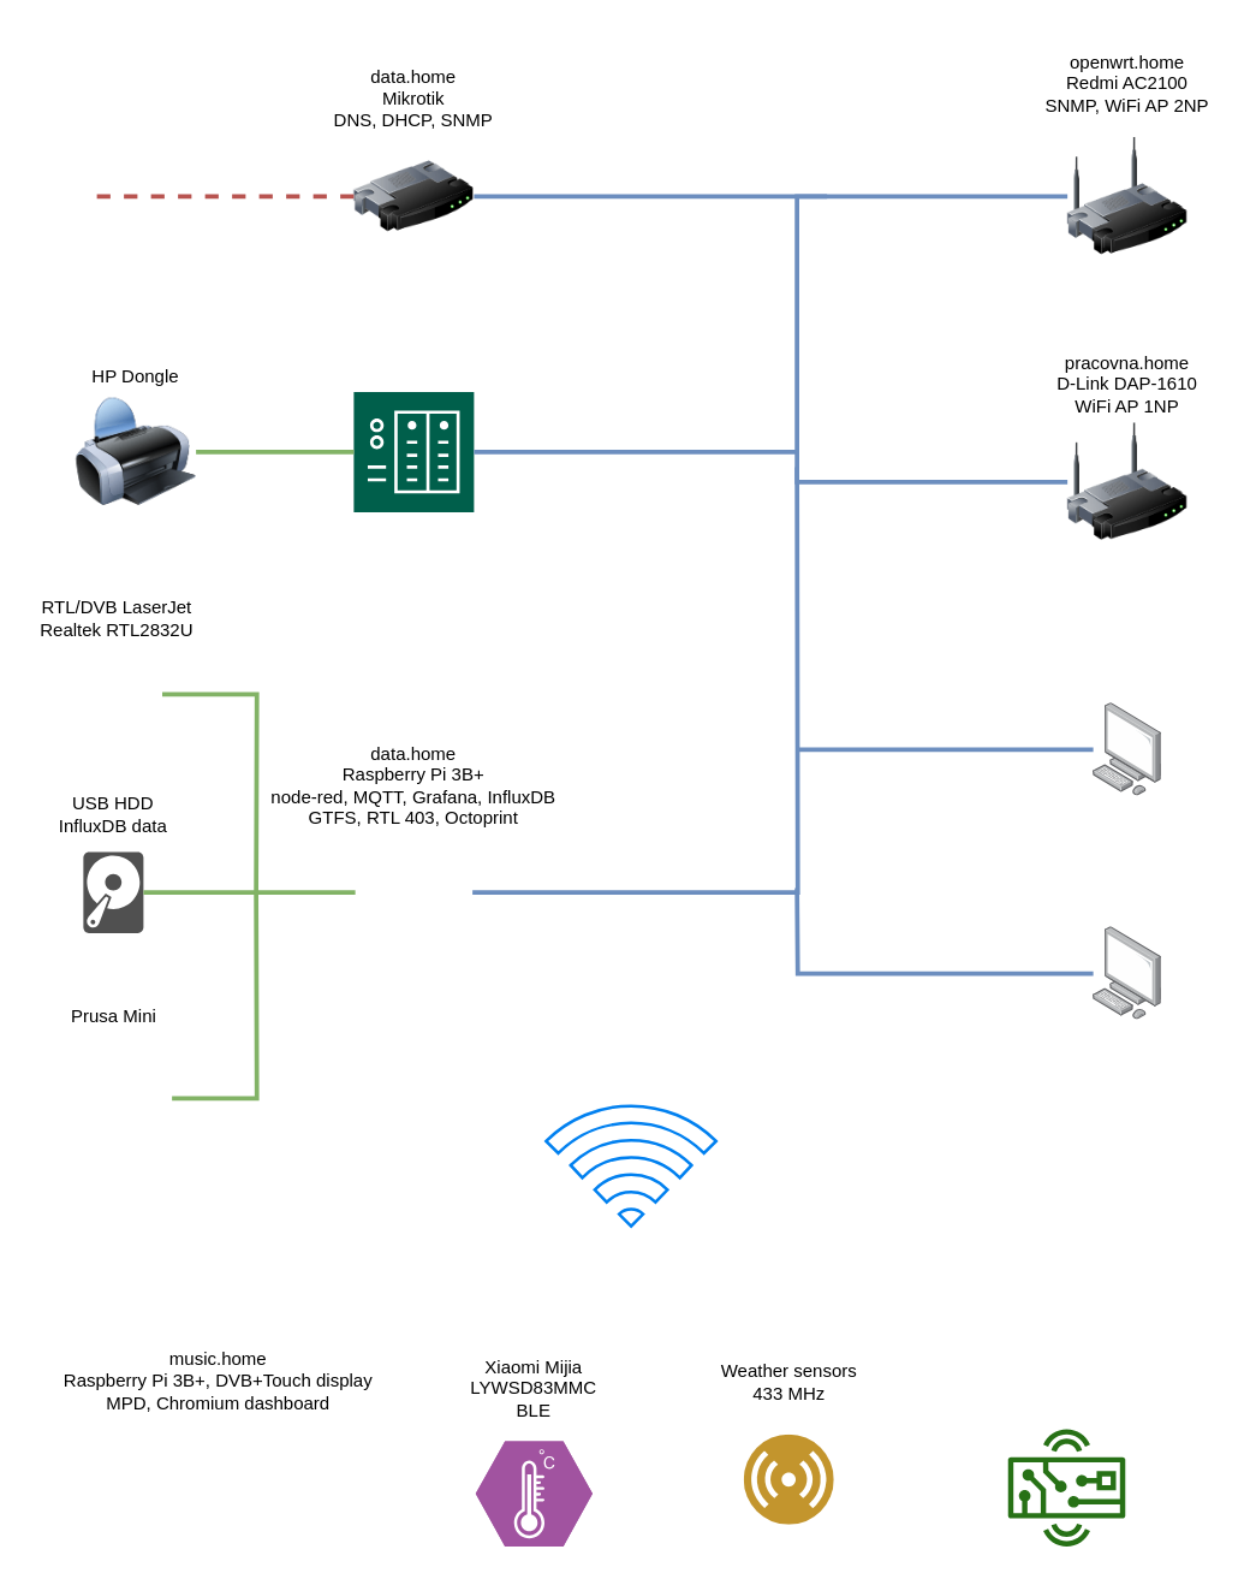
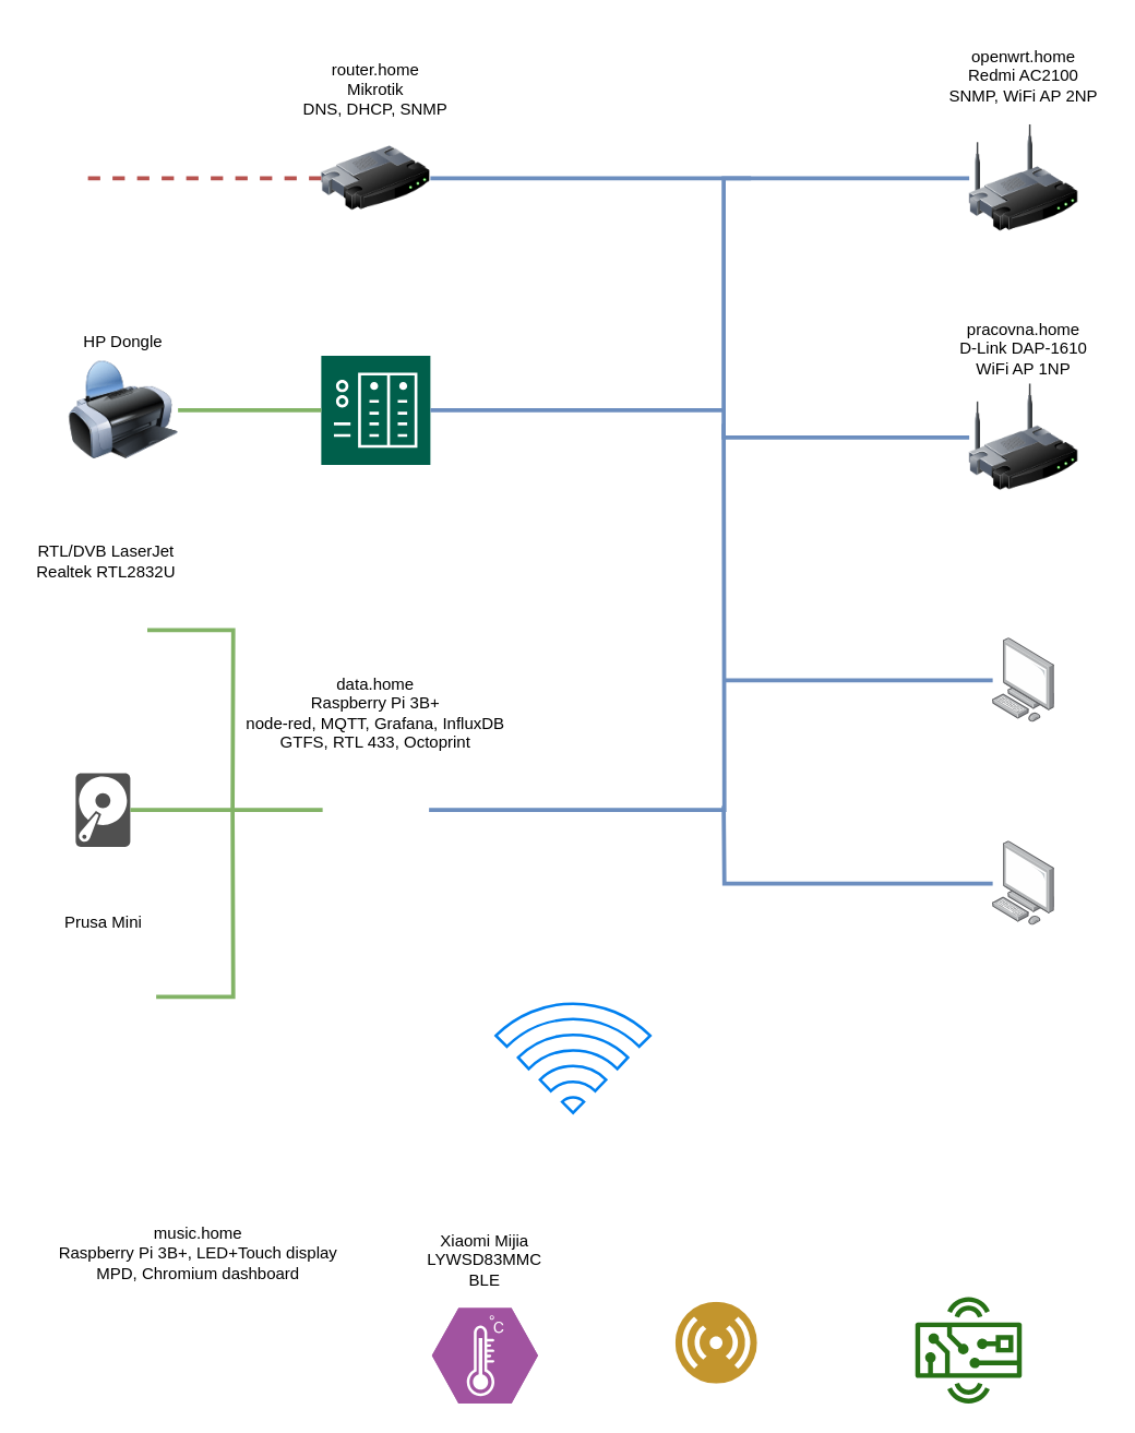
  <mxCell id="0" />
  <mxCell id="1" parent="0" />
  <mxCell id="2" value="" style="group" parent="1" vertex="1" connectable="0"><mxGeometry x="690" y="30" width="120" height="140" as="geometry" /></mxCell>
  <mxCell id="3" value="" style="image;html=1;image=img/lib/clip_art/networking/Wireless_Router_128x128.png" parent="2" vertex="1"><mxGeometry x="20" y="60" width="80" height="80" as="geometry" /></mxCell>
  <mxCell id="4" value="&lt;div&gt;openwrt.home&lt;/div&gt;&lt;div&gt;Redmi AC2100&lt;/div&gt;&lt;div&gt;SNMP, WiFi AP 2NP&lt;br&gt;&lt;/div&gt;" style="text;html=1;strokeColor=none;fillColor=none;align=center;verticalAlign=middle;whiteSpace=wrap;rounded=0;" parent="2" vertex="1"><mxGeometry width="120" height="50" as="geometry" /></mxCell>
  <mxCell id="5" value="" style="group" parent="1" vertex="1" connectable="0"><mxGeometry x="700" y="230" width="100" height="130" as="geometry" /></mxCell>
  <mxCell id="6" value="" style="image;html=1;image=img/lib/clip_art/networking/Wireless_Router_128x128.png" parent="5" vertex="1"><mxGeometry x="10" y="50" width="80" height="80" as="geometry" /></mxCell>
  <mxCell id="7" value="&lt;div&gt;pracovna.home&lt;/div&gt;&lt;div&gt;D-Link DAP-1610&lt;br&gt;&lt;/div&gt;&lt;div&gt;WiFi AP 1NP&lt;/div&gt;" style="text;html=1;strokeColor=none;fillColor=none;align=center;verticalAlign=middle;whiteSpace=wrap;rounded=0;" parent="5" vertex="1"><mxGeometry width="100" height="50" as="geometry" /></mxCell>
  <mxCell id="8" value="" style="group" parent="1" vertex="1" connectable="0"><mxGeometry x="20" y="868" width="250" height="160" as="geometry" /></mxCell>
  <mxCell id="9" value="" style="shape=image;html=1;verticalAlign=top;verticalLabelPosition=bottom;labelBackgroundColor=#ffffff;imageAspect=0;aspect=fixed;image=https://cdn0.iconfinder.com/data/icons/flat-round-system/512/raspberry-128.png" parent="8" vertex="1"><mxGeometry x="86" y="82" width="78" height="78" as="geometry" /></mxCell>
- <mxCell id="10" value="&lt;div&gt;music.home&lt;/div&gt;&lt;div&gt;Raspberry Pi 3B+, DVB+Touch display&lt;/div&gt;&lt;div&gt;MPD, Chromium dashboard&lt;br&gt;&lt;/div&gt;" style="text;html=1;strokeColor=none;fillColor=none;align=center;verticalAlign=middle;whiteSpace=wrap;rounded=0;" parent="8" vertex="1"><mxGeometry width="250" height="100" as="geometry" /></mxCell>
+ <mxCell id="10" value="&lt;div&gt;music.home&lt;/div&gt;&lt;div&gt;Raspberry Pi 3B+, LED+Touch display&lt;/div&gt;&lt;div&gt;MPD, Chromium dashboard&lt;br&gt;&lt;/div&gt;" style="text;html=1;strokeColor=none;fillColor=none;align=center;verticalAlign=middle;whiteSpace=wrap;rounded=0;" parent="8" vertex="1"><mxGeometry width="250" height="100" as="geometry" /></mxCell>
  <mxCell id="11" value="" style="group" parent="1" vertex="1" connectable="0"><mxGeometry x="205" y="190" width="140" height="150" as="geometry" /></mxCell>
  <mxCell id="12" value="" style="pointerEvents=1;shadow=0;dashed=0;html=1;strokeColor=none;fillColor=#005F4B;labelPosition=center;verticalLabelPosition=bottom;verticalAlign=top;align=center;outlineConnect=0;shape=mxgraph.veeam2.nas;" parent="11" vertex="1"><mxGeometry x="30" y="70" width="80" height="80" as="geometry" /></mxCell>
  <mxCell id="13" value="" style="group" parent="1" vertex="1" connectable="0"><mxGeometry x="290" y="898" width="130" height="130" as="geometry" /></mxCell>
  <mxCell id="14" value="" style="verticalLabelPosition=bottom;html=1;fillColor=#A153A0;strokeColor=#ffffff;verticalAlign=top;align=center;points=[[0,0.5,0],[0.125,0.25,0],[0.25,0,0],[0.5,0,0],[0.75,0,0],[0.875,0.25,0],[1,0.5,0],[0.875,0.75,0],[0.75,1,0],[0.5,1,0],[0.125,0.75,0]];pointerEvents=1;shape=mxgraph.cisco_safe.compositeIcon;bgIcon=mxgraph.cisco_safe.design.blank_device;resIcon=mxgraph.cisco_safe.design.sensor;" parent="13" vertex="1"><mxGeometry x="26.11" y="60" width="77.78" height="70" as="geometry" /></mxCell>
  <mxCell id="15" value="&lt;div&gt;Xiaomi Mijia&lt;/div&gt;&lt;div&gt;LYWSD83MMC&lt;br&gt;&lt;/div&gt;&lt;div&gt;BLE&lt;/div&gt;" style="text;html=1;strokeColor=none;fillColor=none;align=center;verticalAlign=middle;whiteSpace=wrap;rounded=0;" parent="13" vertex="1"><mxGeometry width="130" height="50" as="geometry" /></mxCell>
  <mxCell id="16" value="" style="group" parent="1" vertex="1" connectable="0"><mxGeometry x="215" y="20" width="120" height="150" as="geometry" /></mxCell>
  <mxCell id="17" value="" style="image;html=1;image=img/lib/clip_art/networking/Router_128x128.png" parent="16" vertex="1"><mxGeometry x="20" y="70" width="80" height="80" as="geometry" /></mxCell>
- <mxCell id="18" value="&lt;div&gt;data.home&lt;/div&gt;&lt;div&gt;Mikrotik&lt;/div&gt;&lt;div&gt;DNS, DHCP, SNMP&lt;br&gt;&lt;/div&gt;" style="text;html=1;strokeColor=none;fillColor=none;align=center;verticalAlign=middle;whiteSpace=wrap;rounded=0;" parent="16" vertex="1"><mxGeometry y="10" width="120" height="70" as="geometry" /></mxCell>
+ <mxCell id="18" value="&lt;div&gt;router.home&lt;/div&gt;&lt;div&gt;Mikrotik&lt;/div&gt;&lt;div&gt;DNS, DHCP, SNMP&lt;br&gt;&lt;/div&gt;" style="text;html=1;strokeColor=none;fillColor=none;align=center;verticalAlign=middle;whiteSpace=wrap;rounded=0;" parent="16" vertex="1"><mxGeometry y="10" width="120" height="70" as="geometry" /></mxCell>
  <mxCell id="19" value="" style="group" parent="1" vertex="1" connectable="0"><mxGeometry x="460" y="894" width="130" height="120" as="geometry" /></mxCell>
  <mxCell id="20" value="" style="aspect=fixed;perimeter=ellipsePerimeter;html=1;align=center;shadow=0;dashed=0;fontColor=#4277BB;labelBackgroundColor=#ffffff;fontSize=12;spacingTop=3;image;image=img/lib/ibm/users/sensor.svg;" parent="19" vertex="1"><mxGeometry x="35" y="60" width="60" height="60" as="geometry" /></mxCell>
- <mxCell id="21" value="&lt;div&gt;Weather sensors&lt;/div&gt;&lt;div&gt;433 MHz&lt;br&gt;&lt;/div&gt;" style="text;html=1;strokeColor=none;fillColor=none;align=center;verticalAlign=middle;whiteSpace=wrap;rounded=0;" parent="19" vertex="1"><mxGeometry width="130" height="50" as="geometry" /></mxCell>
  <mxCell id="22" value="" style="group" parent="1" vertex="1" connectable="0"><mxGeometry x="619" y="880" width="181" height="148" as="geometry" /></mxCell>
  <mxCell id="23" value="" style="outlineConnect=0;fontColor=#232F3E;gradientColor=none;fillColor=#277116;strokeColor=none;dashed=0;verticalLabelPosition=bottom;verticalAlign=top;align=center;html=1;fontSize=12;fontStyle=0;aspect=fixed;pointerEvents=1;shape=mxgraph.aws4.hardware_board;" parent="22" vertex="1"><mxGeometry x="51.5" y="70" width="78" height="78" as="geometry" /></mxCell>
  <mxCell id="24" value="" style="group" parent="1" vertex="1" connectable="0"><mxGeometry x="30" y="516" width="90" height="104" as="geometry" /></mxCell>
  <mxCell id="25" value="" style="pointerEvents=1;shadow=0;dashed=0;html=1;strokeColor=none;fillColor=#505050;labelPosition=center;verticalLabelPosition=bottom;verticalAlign=top;outlineConnect=0;align=center;shape=mxgraph.office.devices.hard_disk;" parent="24" vertex="1"><mxGeometry x="25" y="50" width="40" height="54" as="geometry" /></mxCell>
- <mxCell id="26" value="&lt;div&gt;USB HDD&lt;/div&gt;&lt;div&gt;InfluxDB data&lt;br&gt;&lt;/div&gt;" style="text;html=1;strokeColor=none;fillColor=none;align=center;verticalAlign=middle;whiteSpace=wrap;rounded=0;" parent="24" vertex="1"><mxGeometry width="90" height="50" as="geometry" /></mxCell>
  <mxCell id="27" style="edgeStyle=orthogonalEdgeStyle;rounded=0;orthogonalLoop=1;jettySize=auto;html=1;entryX=0;entryY=0.5;entryDx=0;entryDy=0;exitX=1;exitY=0.5;exitDx=0;exitDy=0;endArrow=none;endFill=0;strokeWidth=3;fillColor=#dae8fc;strokeColor=#6c8ebf;" parent="1" source="17" target="3" edge="1"><mxGeometry relative="1" as="geometry"><mxPoint x="100" y="100" as="sourcePoint" /></mxGeometry></mxCell>
  <mxCell id="28" style="edgeStyle=orthogonalEdgeStyle;rounded=0;orthogonalLoop=1;jettySize=auto;html=1;exitX=0;exitY=0.5;exitDx=0;exitDy=0;endArrow=none;endFill=0;strokeWidth=3;fillColor=#dae8fc;strokeColor=#6c8ebf;" parent="1" source="6" edge="1"><mxGeometry relative="1" as="geometry"><mxPoint x="550" y="130" as="targetPoint" /><Array as="points"><mxPoint x="530" y="320" /><mxPoint x="530" y="130" /></Array></mxGeometry></mxCell>
  <mxCell id="29" style="edgeStyle=orthogonalEdgeStyle;rounded=0;orthogonalLoop=1;jettySize=auto;html=1;endArrow=none;endFill=0;strokeWidth=3;fillColor=#dae8fc;strokeColor=#6c8ebf;" parent="1" source="12" edge="1"><mxGeometry relative="1" as="geometry"><mxPoint x="530" y="300" as="targetPoint" /></mxGeometry></mxCell>
  <mxCell id="30" style="edgeStyle=orthogonalEdgeStyle;rounded=0;orthogonalLoop=1;jettySize=auto;html=1;exitX=1;exitY=0.5;exitDx=0;exitDy=0;endArrow=none;endFill=0;strokeWidth=3;fillColor=#dae8fc;strokeColor=#6c8ebf;" parent="1" source="52" edge="1"><mxGeometry relative="1" as="geometry"><mxPoint x="530" y="310" as="targetPoint" /></mxGeometry></mxCell>
  <mxCell id="31" style="edgeStyle=orthogonalEdgeStyle;rounded=0;orthogonalLoop=1;jettySize=auto;html=1;exitX=0;exitY=0.5;exitDx=0;exitDy=0;endArrow=none;endFill=0;strokeWidth=3;fillColor=#d5e8d4;strokeColor=#82b366;" parent="1" source="52" target="25" edge="1"><mxGeometry relative="1" as="geometry" /></mxCell>
  <mxCell id="32" value="" style="group" parent="1" vertex="1" connectable="0"><mxGeometry x="50" y="230" width="80" height="110" as="geometry" /></mxCell>
  <mxCell id="33" value="" style="image;html=1;image=img/lib/clip_art/computers/Printer_128x128.png" parent="32" vertex="1"><mxGeometry y="30" width="80" height="80" as="geometry" /></mxCell>
  <mxCell id="34" value="HP Dongle" style="text;html=1;strokeColor=none;fillColor=none;align=center;verticalAlign=middle;whiteSpace=wrap;rounded=0;" parent="32" vertex="1"><mxGeometry x="2" width="76" height="40" as="geometry" /></mxCell>
  <mxCell id="35" style="edgeStyle=orthogonalEdgeStyle;rounded=0;orthogonalLoop=1;jettySize=auto;html=1;exitX=1;exitY=0.5;exitDx=0;exitDy=0;endArrow=none;endFill=0;strokeWidth=3;fillColor=#d5e8d4;strokeColor=#82b366;" parent="1" source="33" target="12" edge="1"><mxGeometry relative="1" as="geometry" /></mxCell>
  <mxCell id="36" value="" style="group" parent="1" vertex="1" connectable="0"><mxGeometry x="706.5" y="431.1" width="87" height="97.8" as="geometry" /></mxCell>
  <mxCell id="37" value="" style="points=[];aspect=fixed;html=1;align=center;shadow=0;dashed=0;image;image=img/lib/allied_telesis/computer_and_terminals/Personal_Computer.svg;" parent="36" vertex="1"><mxGeometry x="20.7" y="36" width="45.6" height="61.8" as="geometry" /></mxCell>
  <mxCell id="38" value="" style="group" parent="1" vertex="1" connectable="0"><mxGeometry x="706.5" y="580" width="87" height="97.8" as="geometry" /></mxCell>
  <mxCell id="39" value="" style="points=[];aspect=fixed;html=1;align=center;shadow=0;dashed=0;image;image=img/lib/allied_telesis/computer_and_terminals/Personal_Computer.svg;" parent="38" vertex="1"><mxGeometry x="20.7" y="36" width="45.6" height="61.8" as="geometry" /></mxCell>
  <mxCell id="40" style="edgeStyle=orthogonalEdgeStyle;rounded=0;orthogonalLoop=1;jettySize=auto;html=1;endArrow=none;endFill=0;strokeWidth=3;fillColor=#dae8fc;strokeColor=#6c8ebf;" parent="1" source="39" edge="1"><mxGeometry relative="1" as="geometry"><mxPoint x="530" y="590" as="targetPoint" /></mxGeometry></mxCell>
  <mxCell id="41" style="edgeStyle=orthogonalEdgeStyle;rounded=0;orthogonalLoop=1;jettySize=auto;html=1;endArrow=none;endFill=0;strokeWidth=3;fillColor=#dae8fc;strokeColor=#6c8ebf;" parent="1" source="37" edge="1"><mxGeometry relative="1" as="geometry"><mxPoint x="530" y="498" as="targetPoint" /></mxGeometry></mxCell>
  <mxCell id="42" value="" style="html=1;verticalLabelPosition=bottom;align=center;labelBackgroundColor=#ffffff;verticalAlign=top;strokeWidth=2;strokeColor=#0080F0;shadow=0;dashed=0;shape=mxgraph.ios7.icons.wifi;pointerEvents=1" parent="1" vertex="1"><mxGeometry x="363" y="735" width="113.14" height="80" as="geometry" /></mxCell>
  <mxCell id="43" value="" style="group" parent="1" vertex="1" connectable="0"><mxGeometry x="34.5" y="660.9" width="81" height="108" as="geometry" /></mxCell>
  <mxCell id="44" value="" style="shape=image;html=1;verticalAlign=top;verticalLabelPosition=bottom;labelBackgroundColor=#ffffff;imageAspect=0;aspect=fixed;image=https://cdn0.iconfinder.com/data/icons/3d-maker-vol-1-2/512/Hotend-128.png" parent="43" vertex="1"><mxGeometry x="1.5" y="30" width="78" height="78" as="geometry" /></mxCell>
  <mxCell id="45" value="Prusa Mini" style="text;html=1;strokeColor=none;fillColor=none;align=center;verticalAlign=middle;whiteSpace=wrap;rounded=0;" parent="43" vertex="1"><mxGeometry width="81" height="30" as="geometry" /></mxCell>
  <mxCell id="46" style="edgeStyle=orthogonalEdgeStyle;rounded=0;orthogonalLoop=1;jettySize=auto;html=1;endArrow=none;endFill=0;strokeWidth=3;fillColor=#d5e8d4;strokeColor=#82b366;" parent="1" source="44" edge="1"><mxGeometry relative="1" as="geometry"><mxPoint x="170" y="593" as="targetPoint" /></mxGeometry></mxCell>
  <mxCell id="47" value="" style="group" parent="1" vertex="1" connectable="0"><mxGeometry x="20" y="391.1" width="115" height="100" as="geometry" /></mxCell>
  <mxCell id="48" value="" style="shape=image;html=1;verticalAlign=top;verticalLabelPosition=bottom;labelBackgroundColor=#ffffff;imageAspect=0;aspect=fixed;image=https://cdn1.iconfinder.com/data/icons/electronics-outline-24/24/internet_dongle_usb_usb_adapter_usb_modem_wifi_usb-128.png" parent="47" vertex="1"><mxGeometry x="27.5" y="40" width="60" height="60" as="geometry" /></mxCell>
  <mxCell id="49" value="&lt;div&gt;RTL/DVB LaserJet&lt;/div&gt;&lt;div&gt;Realtek RTL2832U&lt;br&gt;&lt;/div&gt;" style="text;html=1;strokeColor=none;fillColor=none;align=center;verticalAlign=middle;whiteSpace=wrap;rounded=0;" parent="47" vertex="1"><mxGeometry width="115" height="40" as="geometry" /></mxCell>
  <mxCell id="50" style="edgeStyle=orthogonalEdgeStyle;rounded=0;orthogonalLoop=1;jettySize=auto;html=1;exitX=1;exitY=0.5;exitDx=0;exitDy=0;endArrow=none;endFill=0;strokeWidth=3;fillColor=#d5e8d4;strokeColor=#82b366;" parent="1" source="48" edge="1"><mxGeometry relative="1" as="geometry"><mxPoint x="170" y="593" as="targetPoint" /></mxGeometry></mxCell>
  <mxCell id="51" value="" style="group" parent="1" vertex="1" connectable="0"><mxGeometry x="150" y="472" width="250" height="160" as="geometry" /></mxCell>
  <mxCell id="52" value="" style="shape=image;html=1;verticalAlign=top;verticalLabelPosition=bottom;labelBackgroundColor=#ffffff;imageAspect=0;aspect=fixed;image=https://cdn0.iconfinder.com/data/icons/flat-round-system/512/raspberry-128.png" parent="51" vertex="1"><mxGeometry x="86" y="82" width="78" height="78" as="geometry" /></mxCell>
- <mxCell id="53" value="&lt;div&gt;data.home&lt;/div&gt;&lt;div&gt;Raspberry Pi 3B+&lt;/div&gt;&lt;div&gt;node-red, MQTT, Grafana, InfluxDB&lt;/div&gt;&lt;div&gt;GTFS, RTL 403, Octoprint&lt;/div&gt;" style="text;html=1;strokeColor=none;fillColor=none;align=center;verticalAlign=middle;whiteSpace=wrap;rounded=0;" parent="51" vertex="1"><mxGeometry width="250" height="100" as="geometry" /></mxCell>
+ <mxCell id="53" value="&lt;div&gt;data.home&lt;/div&gt;&lt;div&gt;Raspberry Pi 3B+&lt;/div&gt;&lt;div&gt;node-red, MQTT, Grafana, InfluxDB&lt;/div&gt;&lt;div&gt;GTFS, RTL 433, Octoprint&lt;/div&gt;" style="text;html=1;strokeColor=none;fillColor=none;align=center;verticalAlign=middle;whiteSpace=wrap;rounded=0;" parent="51" vertex="1"><mxGeometry width="250" height="100" as="geometry" /></mxCell>
  <mxCell id="54" style="edgeStyle=orthogonalEdgeStyle;rounded=0;orthogonalLoop=1;jettySize=auto;html=1;exitX=0;exitY=0.5;exitDx=0;exitDy=0;endArrow=none;endFill=0;strokeWidth=3;dashed=1;fillColor=#f8cecc;strokeColor=#b85450;" parent="1" source="17" edge="1"><mxGeometry relative="1" as="geometry"><mxPoint x="60" y="130" as="targetPoint" /></mxGeometry></mxCell>
